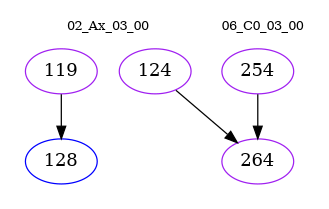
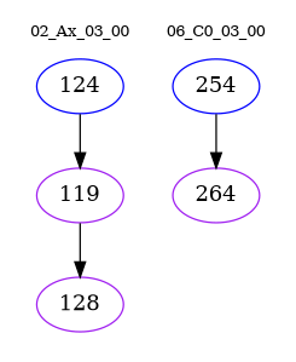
  digraph {
    node [color=blue]
    edge [color=black]
-   n1 [color=purple label=124]
+   n1 [label=124]
    n2 [color=purple label=119]
-   n3 [label=128]
-   n4 [color=purple label=254]
+   n3 [color=purple label=128]
+   n4 [label=254]
    n5 [color=purple label=264]
    subgraph cluster_1 {
      color=white
      fontsize=10
      label="02_Ax_03_00"
      n1
      n2
      n3
    }
    subgraph cluster_2 {
      color=white
      fontsize=10
      label="06_C0_03_00"
      n4
      n5
    }
-   n1 -> n5
+   n1 -> n2
    n2 -> n3
    n4 -> n5
  }
